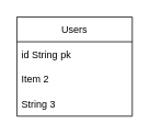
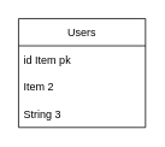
  <mxCell id="0" />
  <mxCell id="1" parent="0" />
  <mxCell id="2" value="Users" style="swimlane;fontStyle=0;childLayout=stackLayout;horizontal=1;startSize=30;horizontalStack=0;resizeParent=1;resizeParentMax=0;resizeLast=0;collapsible=1;marginBottom=0;" vertex="1" parent="1"><mxGeometry x="20" y="20" width="140" height="120" as="geometry" /></mxCell>
- <mxCell id="3" value="id String pk" style="text;strokeColor=none;fillColor=none;align=left;verticalAlign=middle;spacingLeft=4;spacingRight=4;overflow=hidden;points=[[0,0.5],[1,0.5]];portConstraint=eastwest;rotatable=0;" vertex="1" parent="2"><mxGeometry y="30" width="140" height="30" as="geometry" /></mxCell>
+ <mxCell id="3" value="id Item pk" style="text;strokeColor=none;fillColor=none;align=left;verticalAlign=middle;spacingLeft=4;spacingRight=4;overflow=hidden;points=[[0,0.5],[1,0.5]];portConstraint=eastwest;rotatable=0;" vertex="1" parent="2"><mxGeometry y="30" width="140" height="30" as="geometry" /></mxCell>
  <mxCell id="4" value="Item 2" style="text;strokeColor=none;fillColor=none;align=left;verticalAlign=middle;spacingLeft=4;spacingRight=4;overflow=hidden;points=[[0,0.5],[1,0.5]];portConstraint=eastwest;rotatable=0;" vertex="1" parent="2"><mxGeometry y="60" width="140" height="30" as="geometry" /></mxCell>
  <mxCell id="5" value="String 3" style="text;strokeColor=none;fillColor=none;align=left;verticalAlign=middle;spacingLeft=4;spacingRight=4;overflow=hidden;points=[[0,0.5],[1,0.5]];portConstraint=eastwest;rotatable=0;" vertex="1" parent="2"><mxGeometry y="90" width="140" height="30" as="geometry" /></mxCell>
